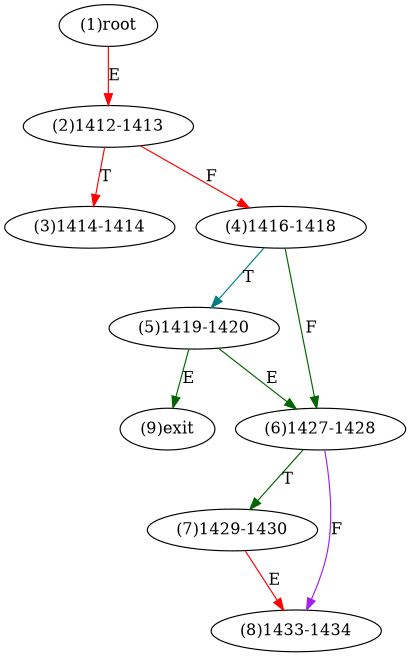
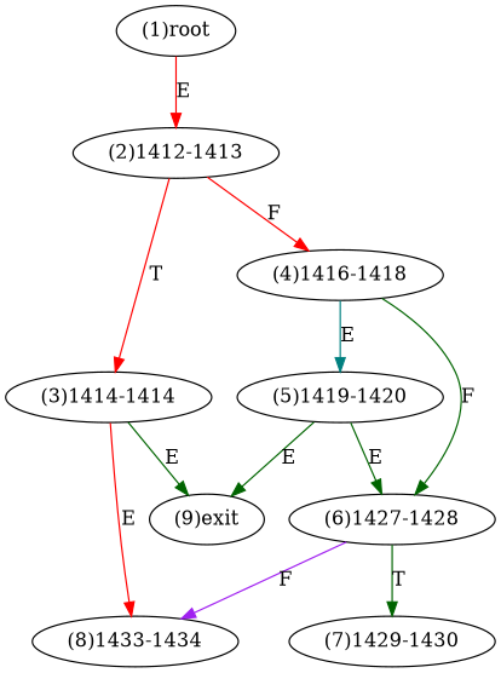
  digraph {
    edge [color=darkgreen]
    n1 [label="(1)root"]
    n2 [label="(2)1412-1413"]
    n3 [label="(3)1414-1414"]
    n4 [label="(4)1416-1418"]
    n5 [label="(9)exit"]
    n6 [label="(5)1419-1420"]
    n7 [label="(6)1427-1428"]
    n8 [label="(7)1429-1430"]
    n9 [label="(8)1433-1434"]
    n1 -> n2 [color=red label=E]
    n2 -> n3 [color=red label=T]
    n2 -> n4 [color=red label=F]
-   n4 -> n6 [color=teal label=T]
+   n3 -> n5 [label=E]
+   n4 -> n6 [color=teal label=E]
    n4 -> n7 [label=F]
    n6 -> n5 [label=E]
    n6 -> n7 [label=E]
    n7 -> n8 [label=T]
    n7 -> n9 [color=purple label=F]
-   n8 -> n9 [color=red label=E]
+   n3 -> n9 [color=red label=E]
  }
